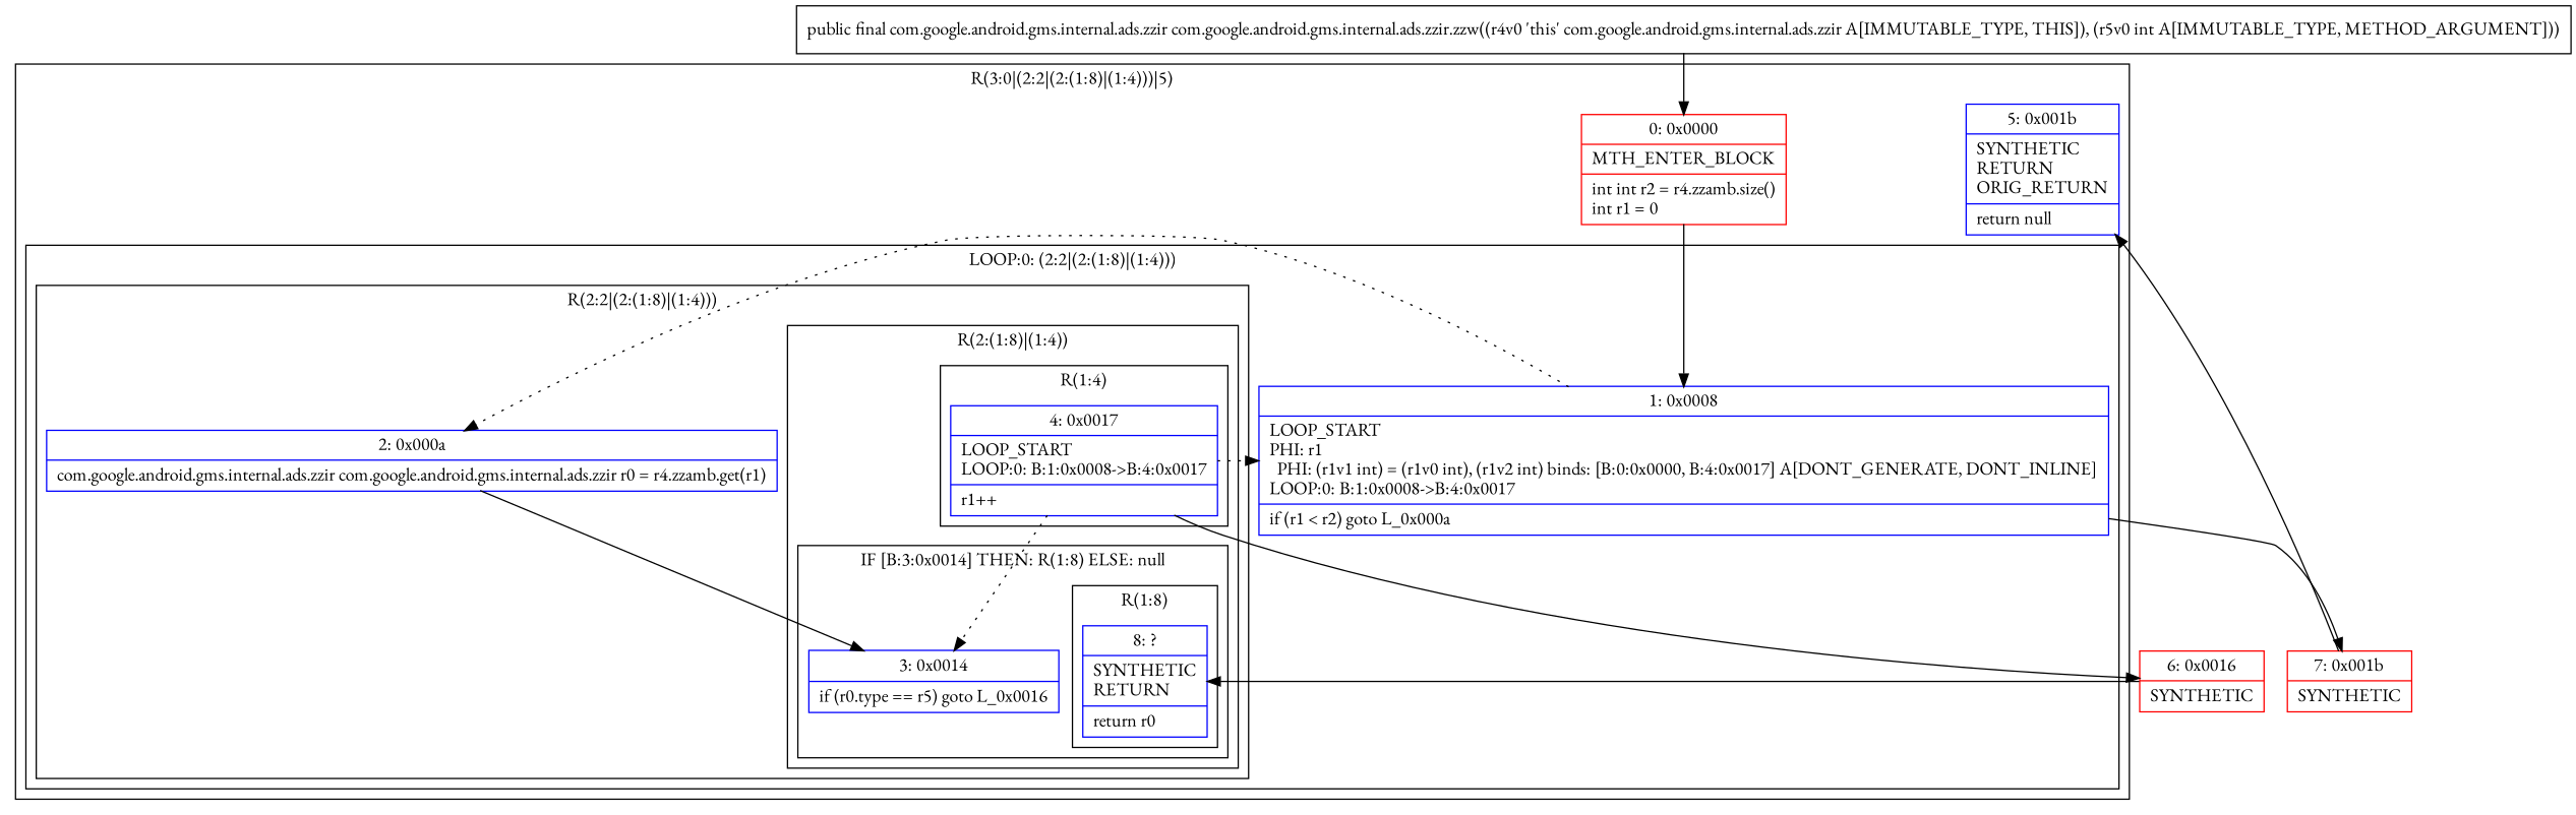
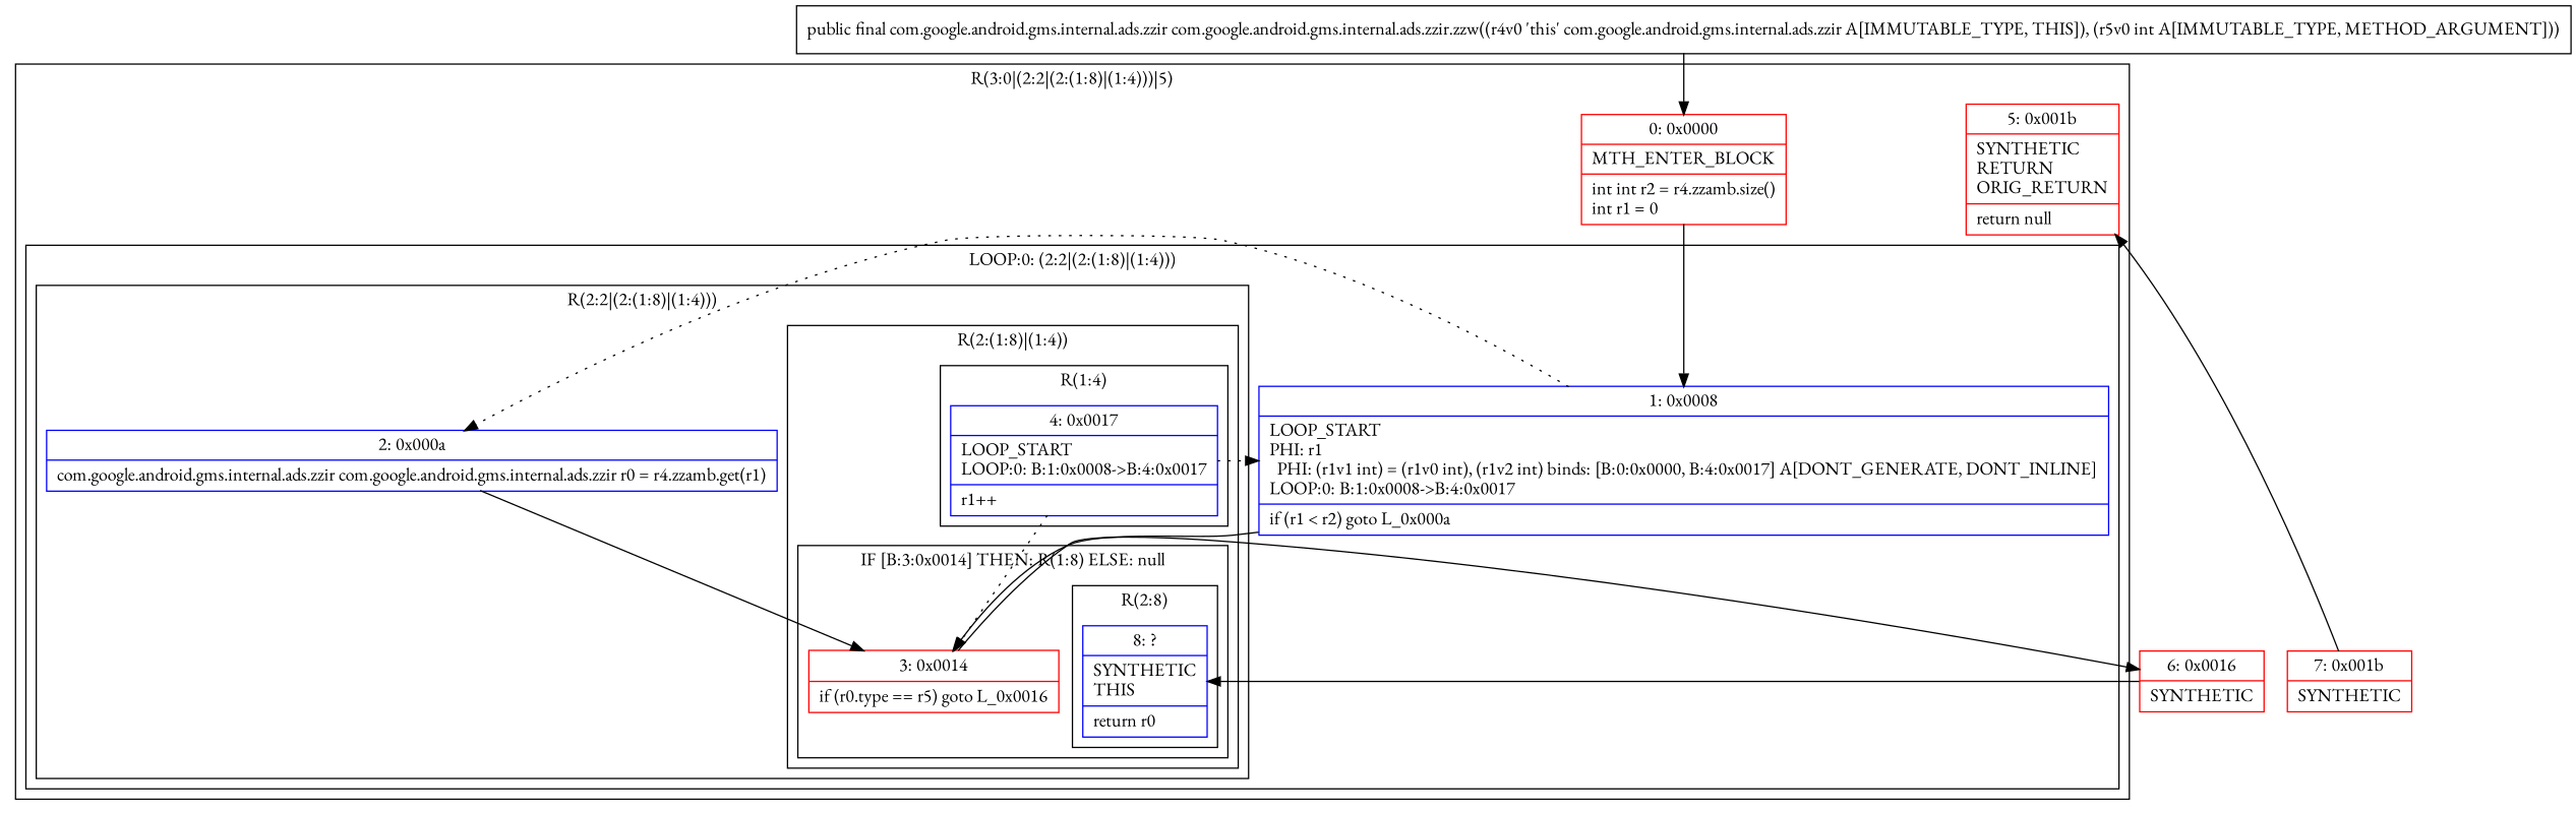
  digraph {
    fontname="EB Garamond"
    node [color=blue fontname="EB Garamond" shape=record]
    edge [fontname="EB Garamond" style=solid]
-   n1 [label="{8\:\ ?|SYNTHETIC\lRETURN\l|return r0\l}"]
-   n2 [label="{3\:\ 0x0014|if (r0.type == r5) goto L_0x0016\l}"]
+   n1 [label="{8\:\ ?|SYNTHETIC\lTHIS\l|return r0\l}"]
+   n2 [color=red label="{3\:\ 0x0014|if (r0.type == r5) goto L_0x0016\l}"]
    n3 [label="{4\:\ 0x0017|LOOP_START\lLOOP:0: B:1:0x0008\-\>B:4:0x0017\l|r1++\l}"]
    n4 [label="{2\:\ 0x000a|com.google.android.gms.internal.ads.zzir com.google.android.gms.internal.ads.zzir r0 = r4.zzamb.get(r1)\l}"]
    n5 [label="{1\:\ 0x0008|LOOP_START\lPHI: r1 \l  PHI: (r1v1 int) = (r1v0 int), (r1v2 int) binds: [B:0:0x0000, B:4:0x0017] A[DONT_GENERATE, DONT_INLINE]\lLOOP:0: B:1:0x0008\-\>B:4:0x0017\l|if (r1 \< r2) goto L_0x000a\l}"]
    n6 [color=red label="{0\:\ 0x0000|MTH_ENTER_BLOCK\l|int int r2 = r4.zzamb.size()\lint r1 = 0\l}"]
-   n7 [label="{5\:\ 0x001b|SYNTHETIC\lRETURN\lORIG_RETURN\l|return null\l}"]
+   n7 [color=red label="{5\:\ 0x001b|SYNTHETIC\lRETURN\lORIG_RETURN\l|return null\l}"]
    n8 [color=red label="{6\:\ 0x0016|SYNTHETIC\l}"]
    n9 [color=red label="{7\:\ 0x001b|SYNTHETIC\l}"]
    n10 [label="{public final com.google.android.gms.internal.ads.zzir com.google.android.gms.internal.ads.zzir.zzw((r4v0 'this' com.google.android.gms.internal.ads.zzir A[IMMUTABLE_TYPE, THIS]), (r5v0 int A[IMMUTABLE_TYPE, METHOD_ARGUMENT])) }" color=""]
    subgraph cluster_1 {
      label="R(3:0|(2:2|(2:(1:8)|(1:4)))|5)"
      n6
      n7
      subgraph cluster_2 {
        label="LOOP:0: (2:2|(2:(1:8)|(1:4)))"
        n5
        subgraph cluster_3 {
          label="R(2:2|(2:(1:8)|(1:4)))"
          n4
          subgraph cluster_4 {
            label="R(2:(1:8)|(1:4))"
            subgraph cluster_5 {
              label="IF [B:3:0x0014] THEN: R(1:8) ELSE: null"
              n2
              subgraph cluster_6 {
-               label="R(1:8)"
+               label="R(2:8)"
                n1
              }
            }
            subgraph cluster_7 {
              label="R(1:4)"
              n3
            }
          }
        }
      }
    }
-   n3 -> n8
+   n2 -> n8
    n3 -> n2 [style=dotted]
    n3 -> n5 [style=dotted]
    n4 -> n2
    n5 -> n4 [style=dotted]
-   n5 -> n9
+   n5 -> n2
    n6 -> n5
    n8 -> n1
    n9 -> n7
    n10 -> n6
  }
